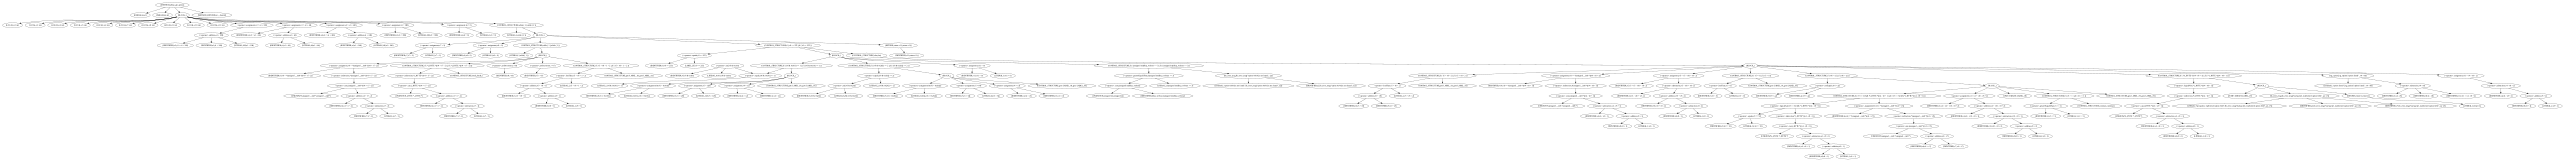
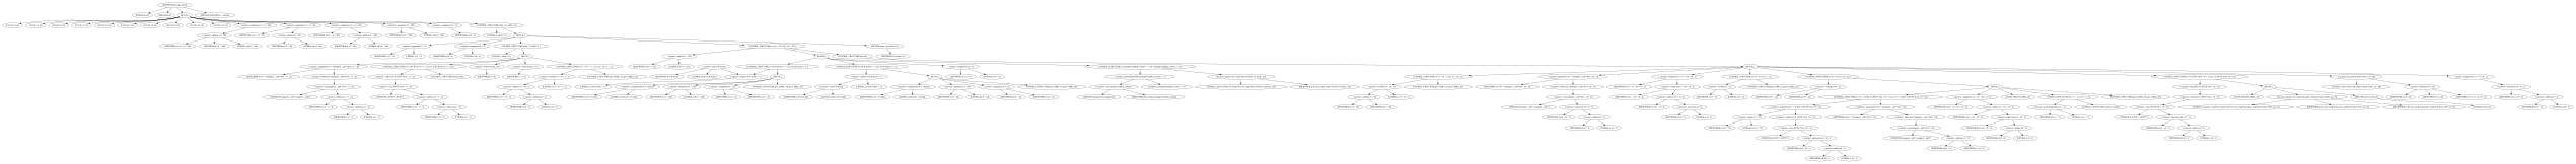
  digraph {
    fontname="Liberation Serif"
    node [fontname="Liberation Serif"]
    edge [fontname="Liberation Serif"]
    n1 [label="(METHOD,udhcp_get_option)"]
    n2 [label="(PARAM,int a1)"]
    n3 [label="(PARAM,int a2)"]
    n4 [label="(BLOCK,,)"]
    n5 [label="(METHOD_RETURN,int __fastcall)"]
    n6 [label="(LOCAL,v2: int)"]
    n7 [label="(LOCAL,v3: int)"]
    n8 [label="(LOCAL,v4: int)"]
    n9 [label="(LOCAL,v5: int)"]
    n10 [label="(LOCAL,v6: int)"]
    n11 [label="(LOCAL,v7: int)"]
    n12 [label="(LOCAL,v8: int)"]
    n13 [label="(LOCAL,v9: int)"]
    n14 [label="(LOCAL,v10: int)"]
    n15 [label="(LOCAL,v11: int)"]
    n16 [label="(<operator>.assignment,v2 = a1 + 108)"]
    n17 [label="(<operator>.assignment,v3 = a1 + 44)"]
    n18 [label="(<operator>.assignment,v4 = a1 + 240)"]
    n19 [label="(<operator>.assignment,v5 = 388)"]
    n20 [label="(<operator>.assignment,v6 = 0)"]
    n21 [label="(CONTROL_STRUCTURE,while ( 2 ),while ( 2 ))"]
    n22 [label="(<operator>.addition,a1 + 108)"]
    n23 [label="(IDENTIFIER,v3,v3 = a1 + 44)"]
    n24 [label="(<operator>.addition,a1 + 44)"]
    n25 [label="(IDENTIFIER,v4,v4 = a1 + 240)"]
    n26 [label="(<operator>.addition,a1 + 240)"]
    n27 [label="(IDENTIFIER,v5,v5 = 388)"]
    n28 [label="(LITERAL,388,v5 = 388)"]
    n29 [label="(IDENTIFIER,v6,v6 = 0)"]
-   n30 [label="(LITERAL,0,v6 = 0)"]
    n31 [label="(LITERAL,2,while ( 2 ))"]
    n32 [label="(BLOCK,,)"]
    n33 [label="(IDENTIFIER,v2,v2 = a1 + 108)"]
    n34 [label="(IDENTIFIER,a1,a1 + 108)"]
    n35 [label="(LITERAL,108,a1 + 108)"]
    n36 [label="(IDENTIFIER,a1,a1 + 44)"]
    n37 [label="(LITERAL,44,a1 + 44)"]
    n38 [label="(IDENTIFIER,a1,a1 + 240)"]
    n39 [label="(LITERAL,240,a1 + 240)"]
    n40 [label="(<operator>.assignment,v7 = 2)"]
    n41 [label="(<operator>.assignment,v8 = 0)"]
    n42 [label="(CONTROL_STRUCTURE,while ( 1 ),while ( 1 ))"]
    n43 [label="(CONTROL_STRUCTURE,if ( v9 == 255 ),if ( v9 == 255 ))"]
    n44 [label="(RETURN,return v11;,return v11;)"]
    n45 [label="(IDENTIFIER,v7,v7 = 2)"]
    n46 [label="(LITERAL,2,v7 = 2)"]
    n47 [label="(IDENTIFIER,v8,v8 = 0)"]
    n48 [label="(LITERAL,0,v8 = 0)"]
    n49 [label="(LITERAL,1,while ( 1 ))"]
    n50 [label="(BLOCK,,)"]
    n51 [label="(<operator>.equals,v9 == 255)"]
    n52 [label="(BLOCK,,)"]
    n53 [label="(CONTROL_STRUCTURE,else,else)"]
    n54 [label="(IDENTIFIER,v11,return v11;)"]
    n55 [label="(<operator>.assignment,v9 = *(unsigned __int8 *)(v4 + v7 - 2))"]
    n56 [label="(CONTROL_STRUCTURE,if ( *(_BYTE *)(v4 + v7 - 2) ),if ( *(_BYTE *)(v4 + v7 - 2) ))"]
    n57 [label="(<operator>.preDecrement,--v8)"]
    n58 [label="(<operator>.preIncrement,++v7)"]
    n59 [label="(CONTROL_STRUCTURE,if ( v5 + v8 + 1 < 2 ),if ( v5 + v8 + 1 < 2 ))"]
    n60 [label="(IDENTIFIER,v9,v9 = *(unsigned __int8 *)(v4 + v7 - 2))"]
    n61 [label="(<operator>.indirection,*(unsigned __int8 *)(v4 + v7 - 2))"]
    n62 [label="(<operator>.indirection,*(_BYTE *)(v4 + v7 - 2))"]
    n63 [label="(CONTROL_STRUCTURE,break;,break;)"]
    n64 [label="(IDENTIFIER,v8,--v8)"]
    n65 [label="(IDENTIFIER,v7,++v7)"]
    n66 [label="(<operator>.lessThan,v5 + v8 + 1 < 2)"]
    n67 [label="(CONTROL_STRUCTURE,goto LABEL_19;,goto LABEL_19;)"]
    n68 [label="(<operator>.cast,(unsigned __int8 *)(v4 + v7 - 2))"]
    n69 [label="(UNKNOWN,unsigned __int8 *,unsigned __int8 *)"]
    n70 [label="(<operator>.addition,v4 + v7 - 2)"]
    n71 [label="(IDENTIFIER,v4,v4 + v7 - 2)"]
    n72 [label="(<operator>.subtraction,v7 - 2)"]
    n73 [label="(IDENTIFIER,v7,v7 - 2)"]
    n74 [label="(LITERAL,2,v7 - 2)"]
    n75 [label="(<operator>.cast,(_BYTE *)(v4 + v7 - 2))"]
    n76 [label="(UNKNOWN,_BYTE *,_BYTE *)"]
    n77 [label="(<operator>.addition,v4 + v7 - 2)"]
    n78 [label="(IDENTIFIER,v4,v4 + v7 - 2)"]
    n79 [label="(<operator>.subtraction,v7 - 2)"]
    n80 [label="(IDENTIFIER,v7,v7 - 2)"]
    n81 [label="(LITERAL,2,v7 - 2)"]
    n82 [label="(<operator>.addition,v5 + v8 + 1)"]
    n83 [label="(LITERAL,2,v5 + v8 + 1 < 2)"]
    n84 [label="(IDENTIFIER,v5,v5 + v8 + 1)"]
    n85 [label="(<operator>.addition,v8 + 1)"]
    n86 [label="(IDENTIFIER,v8,v8 + 1)"]
    n87 [label="(LITERAL,1,v8 + 1)"]
    n88 [label="(IDENTIFIER,v9,v9 == 255)"]
-   n89 [label="(LABEL,255,v9 == 255)"]
+   n89 [label="(LITERAL,255,v9 == 255)"]
    n90 [label="(CONTROL_STRUCTURE,if ( (v6 & 0x101) == 1 ),if ( (v6 & 0x101) == 1 ))"]
    n91 [label="(CONTROL_STRUCTURE,if ( (v6 & 0x202) == 2 ),if ( (v6 & 0x202) == 2 ))"]
    n92 [label="(<operator>.assignment,v11 = 0)"]
    n93 [label="(CONTROL_STRUCTURE,if ( (unsigned int)dhcp_verbose >= 3 ),if ( (unsigned int)dhcp_verbose >= 3 ))"]
    n94 [label="(BLOCK,,)"]
    n95 [label="(<operator>.equals,(v6 & 0x101) == 1)"]
    n96 [label="(BLOCK,,)"]
    n97 [label="(<operator>.equals,(v6 & 0x202) == 2)"]
    n98 [label="(BLOCK,,)"]
    n99 [label="(IDENTIFIER,v11,v11 = 0)"]
    n100 [label="(LITERAL,0,v11 = 0)"]
    n101 [label="(<operator>.greaterEqualsThan,(unsigned int)dhcp_verbose >= 3)"]
    n102 [label="(bb_error_msg,bb_error_msg(\"option 0x%02x not found\", a2))"]
    n103 [label="(LITERAL,1,(v6 & 0x101) == 1)"]
    n104 [label="(<operators>.assignmentOr,v6 |= 0x101u)"]
    n105 [label="(<operator>.assignment,v5 = 128)"]
    n106 [label="(<operator>.assignment,v4 = v2)"]
    n107 [label="(CONTROL_STRUCTURE,goto LABEL_18;,goto LABEL_18;)"]
    n108 [label="(<operator>.and,v6 & 0x101)"]
    n109 [label="(IDENTIFIER,v6,v6 & 0x101)"]
    n110 [label="(LITERAL,0x101,v6 & 0x101)"]
    n111 [label="(IDENTIFIER,v6,v6 |= 0x101u)"]
    n112 [label="(LITERAL,0x101u,v6 |= 0x101u)"]
    n113 [label="(IDENTIFIER,v5,v5 = 128)"]
    n114 [label="(LITERAL,128,v5 = 128)"]
    n115 [label="(IDENTIFIER,v4,v4 = v2)"]
    n116 [label="(IDENTIFIER,v2,v4 = v2)"]
    n117 [label="(<operator>.and,v6 & 0x202)"]
    n118 [label="(LITERAL,2,(v6 & 0x202) == 2)"]
    n119 [label="(<operators>.assignmentOr,v6 |= 0x202u)"]
    n120 [label="(<operator>.assignment,v5 = 64)"]
    n121 [label="(<operator>.assignment,v4 = v3)"]
    n122 [label="(CONTROL_STRUCTURE,goto LABEL_18;,goto LABEL_18;)"]
    n123 [label="(IDENTIFIER,v6,v6 & 0x202)"]
    n124 [label="(LITERAL,0x202,v6 & 0x202)"]
    n125 [label="(IDENTIFIER,v6,v6 |= 0x202u)"]
    n126 [label="(LITERAL,0x202u,v6 |= 0x202u)"]
    n127 [label="(IDENTIFIER,v5,v5 = 64)"]
    n128 [label="(LITERAL,64,v5 = 64)"]
    n129 [label="(IDENTIFIER,v4,v4 = v3)"]
    n130 [label="(IDENTIFIER,v3,v4 = v3)"]
    n131 [label="(<operator>.cast,(unsigned int)dhcp_verbose)"]
    n132 [label="(LITERAL,3,(unsigned int)dhcp_verbose >= 3)"]
    n133 [label="(LITERAL,\"option 0x%02x not found\",bb_error_msg(\"option 0x%02x not found\", a2))"]
    n134 [label="(IDENTIFIER,a2,bb_error_msg(\"option 0x%02x not found\", a2))"]
    n135 [label="(UNKNOWN,unsigned int,unsigned int)"]
    n136 [label="(IDENTIFIER,dhcp_verbose,(unsigned int)dhcp_verbose)"]
    n137 [label="(CONTROL_STRUCTURE,if ( v5 + v8 < 2 ),if ( v5 + v8 < 2 ))"]
    n138 [label="(<operator>.assignment,v10 = *(unsigned __int8 *)(v4 - v8 + 1))"]
    n139 [label="(<operator>.assignment,v5 = v5 - v10 + v8 - 2)"]
    n140 [label="(CONTROL_STRUCTURE,if ( v5 < 0 ),if ( v5 < 0 ))"]
    n141 [label="(CONTROL_STRUCTURE,if ( v9 != a2 ),if ( v9 != a2 ))"]
    n142 [label="(CONTROL_STRUCTURE,if ( !*(_BYTE *)(v4 - v8 + 1) ),if ( !*(_BYTE *)(v4 - v8 + 1) ))"]
    n143 [label="(log_option,log_option(\"option found\", v4 - v8))"]
    n144 [label="(<operator>.assignment,v11 = v4 - v8 + 2)"]
    n145 [label="(<operator>.lessThan,v5 + v8 < 2)"]
    n146 [label="(CONTROL_STRUCTURE,goto LABEL_19;,goto LABEL_19;)"]
    n147 [label="(IDENTIFIER,v10,v10 = *(unsigned __int8 *)(v4 - v8 + 1))"]
    n148 [label="(<operator>.indirection,*(unsigned __int8 *)(v4 - v8 + 1))"]
    n149 [label="(IDENTIFIER,v5,v5 = v5 - v10 + v8 - 2)"]
    n150 [label="(<operator>.subtraction,v5 - v10 + v8 - 2)"]
    n151 [label="(<operator>.lessThan,v5 < 0)"]
    n152 [label="(CONTROL_STRUCTURE,goto LABEL_19;,goto LABEL_19;)"]
    n153 [label="(<operator>.notEquals,v9 != a2)"]
    n154 [label="(BLOCK,,)"]
    n155 [label="(<operator>.logicalNot,!*(_BYTE *)(v4 - v8 + 1))"]
    n156 [label="(BLOCK,,)"]
    n157 [label="(LITERAL,\"option found\",log_option(\"option found\", v4 - v8))"]
    n158 [label="(<operator>.subtraction,v4 - v8)"]
    n159 [label="(<operator>.subtraction,v4 - v8 + 2)"]
    n160 [label="(<operator>.addition,v5 + v8)"]
    n161 [label="(LITERAL,2,v5 + v8 < 2)"]
    n162 [label="(IDENTIFIER,v5,v5 + v8)"]
    n163 [label="(IDENTIFIER,v8,v5 + v8)"]
    n164 [label="(<operator>.cast,(unsigned __int8 *)(v4 - v8 + 1))"]
    n165 [label="(UNKNOWN,unsigned __int8 *,unsigned __int8 *)"]
    n166 [label="(<operator>.subtraction,v4 - v8 + 1)"]
    n167 [label="(IDENTIFIER,v4,v4 - v8 + 1)"]
    n168 [label="(<operator>.addition,v8 + 1)"]
    n169 [label="(IDENTIFIER,v8,v8 + 1)"]
    n170 [label="(LITERAL,1,v8 + 1)"]
    n171 [label="(IDENTIFIER,v5,v5 - v10 + v8 - 2)"]
    n172 [label="(<operator>.addition,v10 + v8 - 2)"]
    n173 [label="(IDENTIFIER,v10,v10 + v8 - 2)"]
    n174 [label="(<operator>.subtraction,v8 - 2)"]
    n175 [label="(IDENTIFIER,v8,v8 - 2)"]
    n176 [label="(LITERAL,2,v8 - 2)"]
    n177 [label="(IDENTIFIER,v5,v5 < 0)"]
    n178 [label="(LITERAL,0,v5 < 0)"]
    n179 [label="(IDENTIFIER,v9,v9 != a2)"]
    n180 [label="(IDENTIFIER,a2,v9 != a2)"]
    n181 [label="(CONTROL_STRUCTURE,if ( v9 == 52 && *(_BYTE *)(v4 - v8 + 1) ),if ( v9 == 52 && *(_BYTE *)(v4 - v8 + 1) ))"]
    n182 [label="(<operator>.assignment,v4 = v4 + v10 - v8 + 2)"]
    n183 [label="(JUMP_TARGET,LABEL_18)"]
    n184 [label="(CONTROL_STRUCTURE,if ( v5 >= 1 ),if ( v5 >= 1 ))"]
    n185 [label="(CONTROL_STRUCTURE,goto LABEL_19;,goto LABEL_19;)"]
    n186 [label="(<operator>.logicalAnd,v9 == 52 && *(_BYTE *)(v4 - v8 + 1))"]
    n187 [label="(<operators>.assignmentOr,v6 |= *(unsigned __int8 *)(v4 + v7))"]
    n188 [label="(IDENTIFIER,v4,v4 = v4 + v10 - v8 + 2)"]
    n189 [label="(<operator>.addition,v4 + v10 - v8 + 2)"]
    n190 [label="(<operator>.greaterEqualsThan,v5 >= 1)"]
    n191 [label="(CONTROL_STRUCTURE,continue;,continue;)"]
    n192 [label="(<operator>.equals,v9 == 52)"]
    n193 [label="(<operator>.indirection,*(_BYTE *)(v4 - v8 + 1))"]
    n194 [label="(IDENTIFIER,v6,v6 |= *(unsigned __int8 *)(v4 + v7))"]
    n195 [label="(<operator>.indirection,*(unsigned __int8 *)(v4 + v7))"]
    n196 [label="(IDENTIFIER,v9,v9 == 52)"]
    n197 [label="(LITERAL,52,v9 == 52)"]
    n198 [label="(<operator>.cast,(_BYTE *)(v4 - v8 + 1))"]
    n199 [label="(UNKNOWN,_BYTE *,_BYTE *)"]
    n200 [label="(<operator>.subtraction,v4 - v8 + 1)"]
    n201 [label="(IDENTIFIER,v4,v4 - v8 + 1)"]
    n202 [label="(<operator>.addition,v8 + 1)"]
    n203 [label="(IDENTIFIER,v8,v8 + 1)"]
    n204 [label="(LITERAL,1,v8 + 1)"]
    n205 [label="(<operator>.cast,(unsigned __int8 *)(v4 + v7))"]
    n206 [label="(UNKNOWN,unsigned __int8 *,unsigned __int8 *)"]
    n207 [label="(<operator>.addition,v4 + v7)"]
    n208 [label="(IDENTIFIER,v4,v4 + v7)"]
    n209 [label="(IDENTIFIER,v7,v4 + v7)"]
    n210 [label="(IDENTIFIER,v4,v4 + v10 - v8 + 2)"]
    n211 [label="(<operator>.subtraction,v10 - v8 + 2)"]
    n212 [label="(IDENTIFIER,v10,v10 - v8 + 2)"]
    n213 [label="(<operator>.addition,v8 + 2)"]
    n214 [label="(IDENTIFIER,v8,v8 + 2)"]
    n215 [label="(LITERAL,2,v8 + 2)"]
    n216 [label="(IDENTIFIER,v5,v5 >= 1)"]
    n217 [label="(LITERAL,1,v5 >= 1)"]
    n218 [label="(<operator>.indirection,*(_BYTE *)(v4 - v8 + 1))"]
    n219 [label="(JUMP_TARGET,LABEL_19)"]
    n220 [label="(bb_error_msg,bb_error_msg(\"bad packet, malformed option field\", a2, v7))"]
    n221 [label="(RETURN,return 0;,return 0;)"]
    n222 [label="(<operator>.cast,(_BYTE *)(v4 - v8 + 1))"]
    n223 [label="(UNKNOWN,_BYTE *,_BYTE *)"]
    n224 [label="(<operator>.subtraction,v4 - v8 + 1)"]
    n225 [label="(IDENTIFIER,v4,v4 - v8 + 1)"]
    n226 [label="(<operator>.addition,v8 + 1)"]
    n227 [label="(IDENTIFIER,v8,v8 + 1)"]
    n228 [label="(LITERAL,1,v8 + 1)"]
    n229 [label="(LITERAL,\"bad packet, malformed option field\",bb_error_msg(\"bad packet, malformed option field\", a2, v7))"]
    n230 [label="(IDENTIFIER,a2,bb_error_msg(\"bad packet, malformed option field\", a2, v7))"]
    n231 [label="(IDENTIFIER,v7,bb_error_msg(\"bad packet, malformed option field\", a2, v7))"]
    n232 [label="(LITERAL,0,return 0;)"]
    n233 [label="(IDENTIFIER,v4,v4 - v8)"]
    n234 [label="(IDENTIFIER,v8,v4 - v8)"]
    n235 [label="(IDENTIFIER,v11,v11 = v4 - v8 + 2)"]
    n236 [label="(IDENTIFIER,v4,v4 - v8 + 2)"]
    n237 [label="(<operator>.addition,v8 + 2)"]
    n238 [label="(IDENTIFIER,v8,v8 + 2)"]
    n239 [label="(LITERAL,2,v8 + 2)"]
    n1 -> n2
    n1 -> n3
    n1 -> n4
    n1 -> n5
    n4 -> n6
    n4 -> n7
    n4 -> n8
    n4 -> n9
    n4 -> n10
    n4 -> n11
    n4 -> n12
    n4 -> n13
    n4 -> n14
    n4 -> n15
    n4 -> n16
    n4 -> n17
    n4 -> n18
    n4 -> n19
    n4 -> n20
    n4 -> n21
    n16 -> n22
    n17 -> n23
    n17 -> n24
    n18 -> n25
    n18 -> n26
    n19 -> n27
    n19 -> n28
    n20 -> n29
-   n20 -> n30
    n21 -> n31
    n21 -> n32
    n22 -> n33
    n22 -> n34
    n22 -> n35
    n24 -> n36
    n24 -> n37
    n26 -> n38
    n26 -> n39
    n32 -> n40
    n32 -> n41
    n32 -> n42
    n32 -> n43
    n32 -> n44
    n40 -> n45
    n40 -> n46
    n41 -> n47
    n41 -> n48
    n42 -> n49
    n42 -> n50
    n43 -> n51
    n43 -> n52
    n43 -> n53
    n44 -> n54
    n50 -> n55
    n50 -> n56
    n50 -> n57
    n50 -> n58
    n50 -> n59
    n51 -> n88
    n51 -> n89
    n52 -> n90
    n52 -> n91
    n52 -> n92
    n52 -> n93
    n53 -> n94
    n55 -> n60
    n55 -> n61
    n56 -> n62
    n56 -> n63
    n57 -> n64
    n58 -> n65
    n59 -> n66
    n59 -> n67
    n61 -> n68
    n62 -> n75
    n66 -> n82
    n66 -> n83
    n68 -> n69
    n68 -> n70
    n70 -> n71
    n70 -> n72
    n72 -> n73
    n72 -> n74
    n75 -> n76
    n75 -> n77
    n77 -> n78
    n77 -> n79
    n79 -> n80
    n79 -> n81
    n82 -> n84
    n82 -> n85
    n85 -> n86
    n85 -> n87
    n90 -> n95
    n90 -> n96
    n91 -> n97
    n91 -> n98
    n92 -> n99
    n92 -> n100
    n93 -> n101
    n93 -> n102
    n94 -> n137
    n94 -> n138
    n94 -> n139
    n94 -> n140
    n94 -> n141
    n94 -> n142
    n94 -> n143
    n94 -> n144
    n95 -> n103
    n96 -> n104
    n96 -> n105
    n96 -> n106
    n96 -> n107
    n97 -> n117
    n97 -> n118
    n98 -> n119
    n98 -> n120
    n98 -> n121
    n98 -> n122
    n101 -> n131
    n101 -> n132
    n102 -> n133
    n102 -> n134
    n104 -> n111
    n104 -> n112
    n105 -> n113
    n105 -> n114
    n106 -> n115
    n106 -> n116
    n108 -> n95
    n108 -> n109
    n108 -> n110
    n117 -> n123
    n117 -> n124
    n119 -> n125
    n119 -> n126
    n120 -> n127
    n120 -> n128
    n121 -> n129
    n121 -> n130
    n131 -> n135
    n131 -> n136
    n137 -> n145
    n137 -> n146
    n138 -> n147
    n138 -> n148
    n139 -> n149
    n139 -> n150
    n140 -> n151
    n140 -> n152
    n141 -> n153
    n141 -> n154
    n142 -> n155
    n142 -> n156
    n143 -> n157
    n143 -> n158
    n144 -> n159
    n145 -> n160
    n145 -> n161
    n148 -> n164
    n150 -> n171
    n150 -> n172
    n151 -> n177
    n151 -> n178
    n153 -> n179
    n153 -> n180
    n154 -> n181
    n154 -> n182
    n154 -> n183
    n154 -> n184
    n154 -> n185
    n155 -> n218
    n156 -> n219
    n156 -> n220
    n156 -> n221
    n158 -> n233
    n158 -> n234
    n158 -> n235
    n159 -> n236
    n159 -> n237
    n160 -> n162
    n160 -> n163
    n164 -> n165
    n164 -> n166
    n166 -> n167
    n166 -> n168
    n168 -> n169
    n168 -> n170
    n172 -> n173
    n172 -> n174
    n174 -> n175
    n174 -> n176
    n181 -> n186
    n181 -> n187
    n182 -> n188
    n182 -> n189
    n184 -> n190
    n184 -> n191
    n186 -> n192
    n186 -> n193
    n187 -> n194
    n187 -> n195
    n189 -> n210
    n189 -> n211
    n190 -> n216
    n190 -> n217
    n192 -> n196
    n192 -> n197
    n193 -> n198
    n195 -> n205
    n198 -> n199
    n198 -> n200
    n200 -> n201
    n200 -> n202
    n202 -> n203
    n202 -> n204
    n205 -> n206
    n205 -> n207
    n207 -> n208
    n207 -> n209
    n211 -> n212
    n211 -> n213
    n213 -> n214
    n213 -> n215
    n218 -> n222
    n220 -> n229
    n220 -> n230
    n220 -> n231
    n221 -> n232
    n222 -> n223
    n222 -> n224
    n224 -> n225
    n224 -> n226
    n226 -> n227
    n226 -> n228
    n237 -> n238
    n237 -> n239
  }
